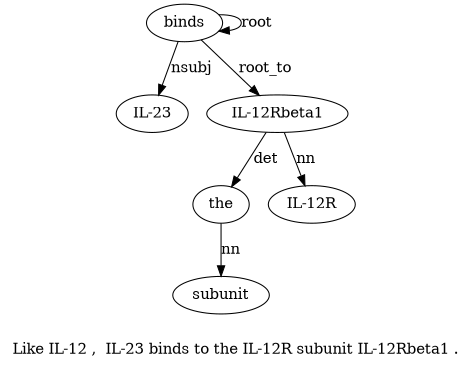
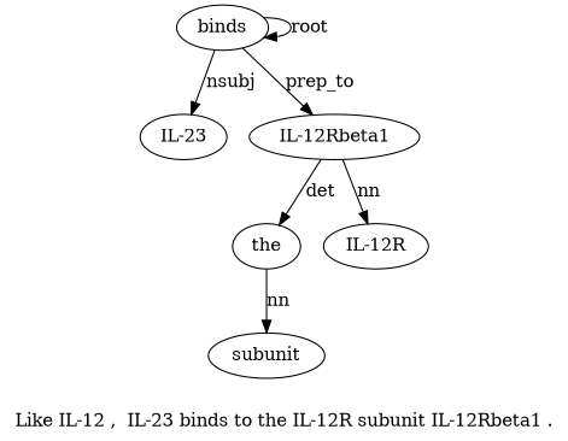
  digraph {
    label="Like IL-12 ,  IL-23 binds to the IL-12R subunit IL-12Rbeta1 ."
    node [fillcolor=white style=filled]
    n1 [label=binds]
    n2 [label="IL-23"]
    n3 [label="IL-12Rbeta1"]
    n4 [label=the]
    n5 [label="IL-12R"]
    n6 [label=subunit]
    n1 -> n1 [label=root]
    n1 -> n2 [label=nsubj]
-   n1 -> n3 [label=root_to]
+   n1 -> n3 [label=prep_to]
    n3 -> n4 [label=det]
    n3 -> n5 [label=nn]
    n4 -> n6 [label=nn]
  }
